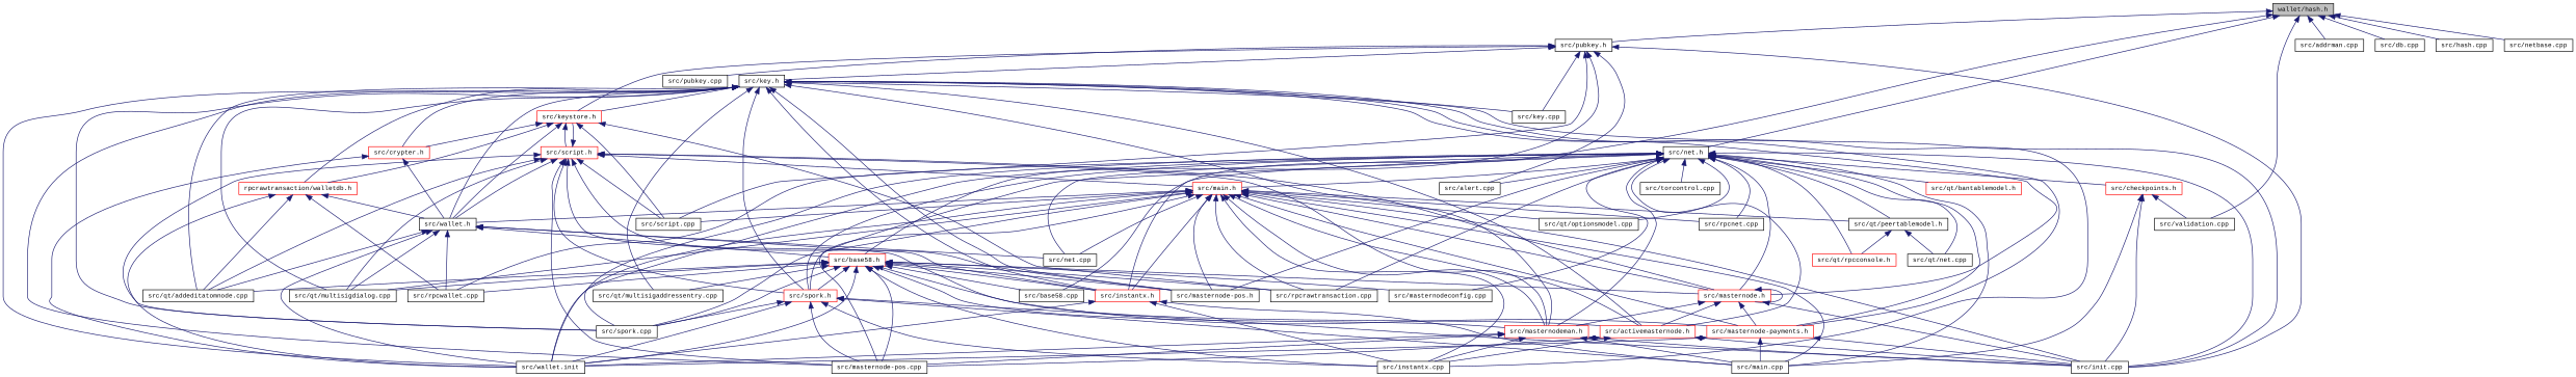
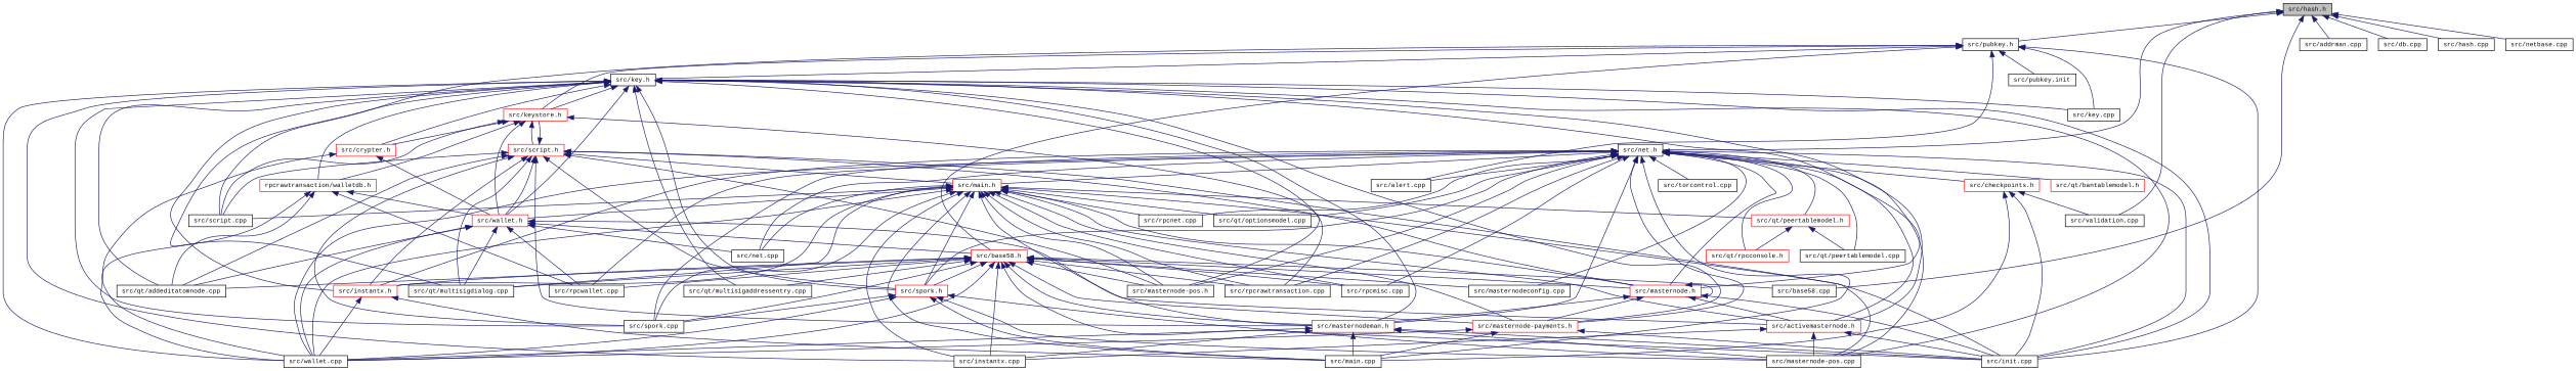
  digraph {
    fontname="Liberation Mono"
    node [color=black fillcolor=white fontname="Liberation Mono" fontsize=10 shape=record style=filled]
    edge [color=midnightblue dir=back fontname="Liberation Mono" fontsize=10 labelfontname=Helvetica labelfontsize=10 style=solid]
-   n1 [fillcolor=grey75 fontcolor=black height=0.2 label="wallet/hash.h" width=0.4]
+   n1 [fillcolor=grey75 fontcolor=black height=0.2 label="src/hash.h" width=0.4]
    n2 [height=0.2 label="src/pubkey.h" width=0.4]
    n3 [height=0.2 label="src/base58.cpp" width=0.4]
    n4 [height=0.2 label="src/net.h" width=0.4]
    n5 [height=0.2 label="src/validation.cpp" width=0.4]
    n6 [height=0.2 label="src/addrman.cpp" width=0.4]
    n7 [height=0.2 label="src/db.cpp" width=0.4]
    n8 [height=0.2 label="src/hash.cpp" width=0.4]
    n9 [height=0.2 label="src/netbase.cpp" width=0.4]
    n10 [height=0.2 label="src/key.h" width=0.4]
    n11 [color=red height=0.2 label="src/keystore.h" width=0.4]
    n12 [color=red height=0.2 label="src/base58.h" width=0.4]
    n13 [height=0.2 label="src/init.cpp" width=0.4]
    n14 [height=0.2 label="src/script.cpp" width=0.4]
    n15 [height=0.2 label="src/key.cpp" width=0.4]
    n16 [height=0.2 label="src/alert.cpp" width=0.4]
-   n17 [height=0.2 label="src/pubkey.cpp" width=0.4]
+   n17 [height=0.2 label="src/pubkey.init" width=0.4]
    n18 [color=red height=0.2 label="src/masternode.h" width=0.4]
    n19 [color=red height=0.2 label="src/activemasternode.h" width=0.4]
    n20 [height=0.2 label="src/masternode-pos.cpp" width=0.4]
    n21 [color=red height=0.2 label="src/masternodeman.h" width=0.4]
-   n22 [height=0.2 label="src/wallet.init" width=0.4]
+   n22 [height=0.2 label="src/wallet.cpp" width=0.4]
    n23 [color=red height=0.2 label="src/masternode-payments.h" width=0.4]
    n24 [color=red height=0.2 label="src/spork.h" width=0.4]
    n25 [height=0.2 label="src/spork.cpp" width=0.4]
    n26 [color=red height=0.2 label="src/instantx.h" width=0.4]
    n27 [height=0.2 label="src/masternode-pos.h" width=0.4]
    n28 [height=0.2 label="src/rpcrawtransaction.cpp" width=0.4]
    n29 [color=red height=0.2 label="src/main.h" width=0.4]
+   n30 [height=0.2 label="src/rpcmisc.cpp" width=0.4]
    n31 [height=0.2 label="src/masternodeconfig.cpp" width=0.4]
    n32 [height=0.2 label="src/rpcwallet.cpp" width=0.4]
    n33 [height=0.2 label="src/main.cpp" width=0.4]
    n34 [height=0.2 label="src/net.cpp" width=0.4]
-   n35 [height=0.2 label="src/qt/peertablemodel.h" width=0.4]
+   n35 [color=red height=0.2 label="src/qt/peertablemodel.h" width=0.4]
    n36 [height=0.2 label="src/qt/optionsmodel.cpp" width=0.4]
    n37 [height=0.2 label="src/rpcnet.cpp" width=0.4]
    n38 [color=red height=0.2 label="src/qt/rpcconsole.h" width=0.4]
-   n39 [height=0.2 label="src/qt/net.cpp" width=0.4]
+   n39 [height=0.2 label="src/qt/peertablemodel.cpp" width=0.4]
    n40 [color=red height=0.2 label="src/checkpoints.h" width=0.4]
    n41 [color=red height=0.2 label="src/qt/bantablemodel.h" width=0.4]
    n42 [height=0.2 label="src/torcontrol.cpp" width=0.4]
    n43 [height=0.2 label="src/instantx.cpp" width=0.4]
    n44 [height=0.2 label="src/qt/addeditatomnode.cpp" width=0.4]
    n45 [height=0.2 label="src/qt/multisigaddressentry.cpp" width=0.4]
    n46 [height=0.2 label="src/qt/multisigdialog.cpp" width=0.4]
-   n47 [height=0.2 label="src/wallet.h" width=0.4]
+   n47 [color=red height=0.2 label="src/wallet.h" width=0.4]
    n48 [color=red height=0.2 label="rpcrawtransaction/walletdb.h" width=0.4]
    n49 [color=red height=0.2 label="src/crypter.h" width=0.4]
    n50 [color=red height=0.2 label="src/script.h" width=0.4]
    n1 -> n2
    n1 -> n3
    n1 -> n4
    n1 -> n5
    n1 -> n6
    n1 -> n7
    n1 -> n8
    n1 -> n9
    n2 -> n10
    n2 -> n11
    n2 -> n12
    n2 -> n13
    n2 -> n14
    n2 -> n15
    n2 -> n16
    n2 -> n17
    n4 -> n13
    n4 -> n16
    n4 -> n18
    n4 -> n19
    n4 -> n20
    n4 -> n21
    n4 -> n22
    n4 -> n23
    n4 -> n24
    n4 -> n25
    n4 -> n26
    n4 -> n27
    n4 -> n28
    n4 -> n29
+   n4 -> n30
    n4 -> n31
    n4 -> n32
    n4 -> n33
    n4 -> n34
    n4 -> n35
    n4 -> n36
    n4 -> n37
    n4 -> n38
    n4 -> n39
    n4 -> n40
    n4 -> n41
    n4 -> n42
    n10 -> n11
    n10 -> n13
    n10 -> n15
    n10 -> n18
    n10 -> n19
    n10 -> n20
    n10 -> n21
    n10 -> n22
    n10 -> n23
    n10 -> n24
    n10 -> n25
    n10 -> n26
    n10 -> n27
    n10 -> n43
    n10 -> n44
    n10 -> n45
    n10 -> n46
    n10 -> n47
    n10 -> n48
    n10 -> n49
    n11 -> n14
    n11 -> n28
    n11 -> n47
    n11 -> n48
    n11 -> n49
    n11 -> n50
    n12 -> n3
    n12 -> n18
    n12 -> n20
    n12 -> n21
    n12 -> n22
    n12 -> n23
    n12 -> n24
    n12 -> n25
    n12 -> n26
    n12 -> n27
    n12 -> n28
+   n12 -> n30
    n12 -> n31
    n12 -> n32
    n12 -> n43
    n12 -> n44
    n12 -> n45
    n12 -> n46
    n18 -> n13
    n18 -> n18
    n18 -> n19
    n18 -> n21
    n18 -> n23
    n19 -> n13
    n19 -> n20
    n19 -> n43
    n21 -> n13
    n21 -> n20
    n21 -> n22
    n21 -> n33
    n21 -> n43
    n23 -> n13
    n23 -> n22
    n23 -> n33
    n24 -> n13
    n24 -> n20
    n24 -> n22
    n24 -> n25
    n24 -> n33
-   n24 -> n43
    n26 -> n22
    n26 -> n33
-   n26 -> n43
    n29 -> n13
    n29 -> n14
    n29 -> n18
    n29 -> n19
    n29 -> n21
    n29 -> n22
    n29 -> n23
    n29 -> n24
    n29 -> n25
    n29 -> n26
    n29 -> n27
    n29 -> n28
+   n29 -> n30
    n29 -> n33
    n29 -> n34
    n29 -> n35
    n29 -> n36
    n29 -> n37
    n29 -> n43
    n29 -> n46
    n29 -> n47
    n35 -> n38
    n35 -> n39
    n40 -> n5
    n40 -> n13
    n40 -> n33
    n47 -> n12
    n47 -> n19
    n47 -> n22
    n47 -> n32
    n47 -> n34
    n47 -> n44
    n47 -> n46
    n48 -> n22
    n48 -> n32
    n48 -> n44
    n48 -> n47
    n49 -> n22
    n49 -> n47
    n50 -> n11
    n50 -> n14
    n50 -> n18
    n50 -> n20
    n50 -> n21
    n50 -> n24
    n50 -> n25
    n50 -> n26
    n50 -> n27
    n50 -> n29
    n50 -> n44
    n50 -> n46
    n50 -> n47
  }
